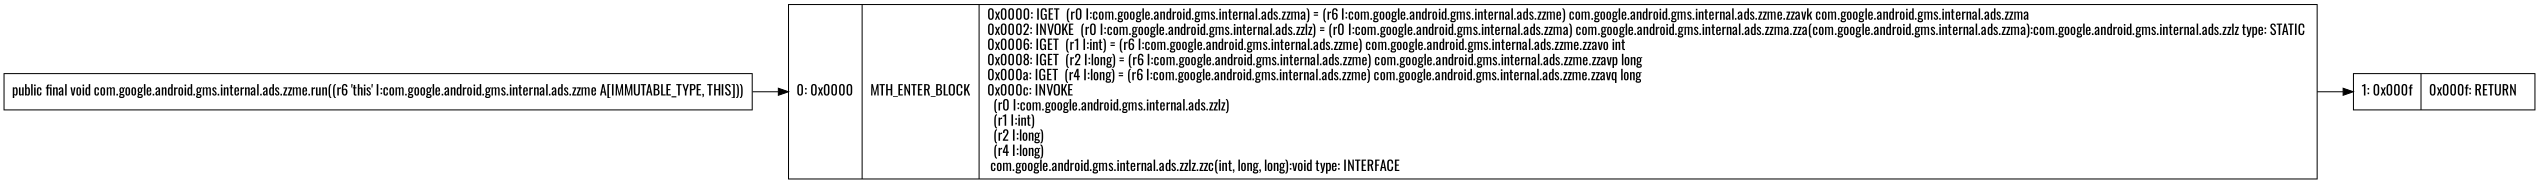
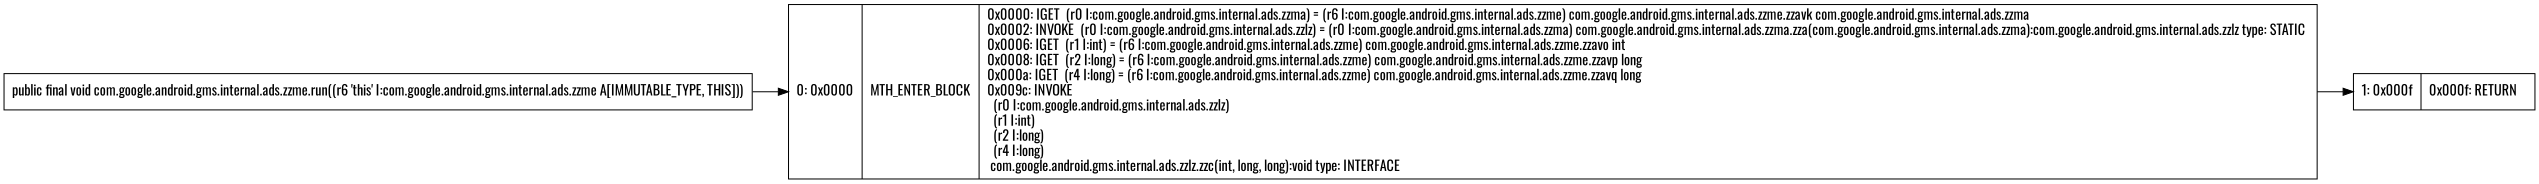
  digraph {
    rankdir=LR
    fontname=Oswald
    node [shape=record fontname=Oswald]
    edge [fontname=Oswald]
-   n1 [label="{0\:\ 0x0000|MTH_ENTER_BLOCK\l|0x0000: IGET  (r0 I:com.google.android.gms.internal.ads.zzma) = (r6 I:com.google.android.gms.internal.ads.zzme) com.google.android.gms.internal.ads.zzme.zzavk com.google.android.gms.internal.ads.zzma \l0x0002: INVOKE  (r0 I:com.google.android.gms.internal.ads.zzlz) = (r0 I:com.google.android.gms.internal.ads.zzma) com.google.android.gms.internal.ads.zzma.zza(com.google.android.gms.internal.ads.zzma):com.google.android.gms.internal.ads.zzlz type: STATIC \l0x0006: IGET  (r1 I:int) = (r6 I:com.google.android.gms.internal.ads.zzme) com.google.android.gms.internal.ads.zzme.zzavo int \l0x0008: IGET  (r2 I:long) = (r6 I:com.google.android.gms.internal.ads.zzme) com.google.android.gms.internal.ads.zzme.zzavp long \l0x000a: IGET  (r4 I:long) = (r6 I:com.google.android.gms.internal.ads.zzme) com.google.android.gms.internal.ads.zzme.zzavq long \l0x000c: INVOKE  \l  (r0 I:com.google.android.gms.internal.ads.zzlz)\l  (r1 I:int)\l  (r2 I:long)\l  (r4 I:long)\l com.google.android.gms.internal.ads.zzlz.zzc(int, long, long):void type: INTERFACE \l}"]
+   n1 [label="{0\:\ 0x0000|MTH_ENTER_BLOCK\l|0x0000: IGET  (r0 I:com.google.android.gms.internal.ads.zzma) = (r6 I:com.google.android.gms.internal.ads.zzme) com.google.android.gms.internal.ads.zzme.zzavk com.google.android.gms.internal.ads.zzma \l0x0002: INVOKE  (r0 I:com.google.android.gms.internal.ads.zzlz) = (r0 I:com.google.android.gms.internal.ads.zzma) com.google.android.gms.internal.ads.zzma.zza(com.google.android.gms.internal.ads.zzma):com.google.android.gms.internal.ads.zzlz type: STATIC \l0x0006: IGET  (r1 I:int) = (r6 I:com.google.android.gms.internal.ads.zzme) com.google.android.gms.internal.ads.zzme.zzavo int \l0x0008: IGET  (r2 I:long) = (r6 I:com.google.android.gms.internal.ads.zzme) com.google.android.gms.internal.ads.zzme.zzavp long \l0x000a: IGET  (r4 I:long) = (r6 I:com.google.android.gms.internal.ads.zzme) com.google.android.gms.internal.ads.zzme.zzavq long \l0x009c: INVOKE  \l  (r0 I:com.google.android.gms.internal.ads.zzlz)\l  (r1 I:int)\l  (r2 I:long)\l  (r4 I:long)\l com.google.android.gms.internal.ads.zzlz.zzc(int, long, long):void type: INTERFACE \l}"]
    n2 [label="{1\:\ 0x000f|0x000f: RETURN   \l}"]
    n3 [label="{public final void com.google.android.gms.internal.ads.zzme.run((r6 'this' I:com.google.android.gms.internal.ads.zzme A[IMMUTABLE_TYPE, THIS])) }"]
    n1 -> n2
    n3 -> n1
  }
